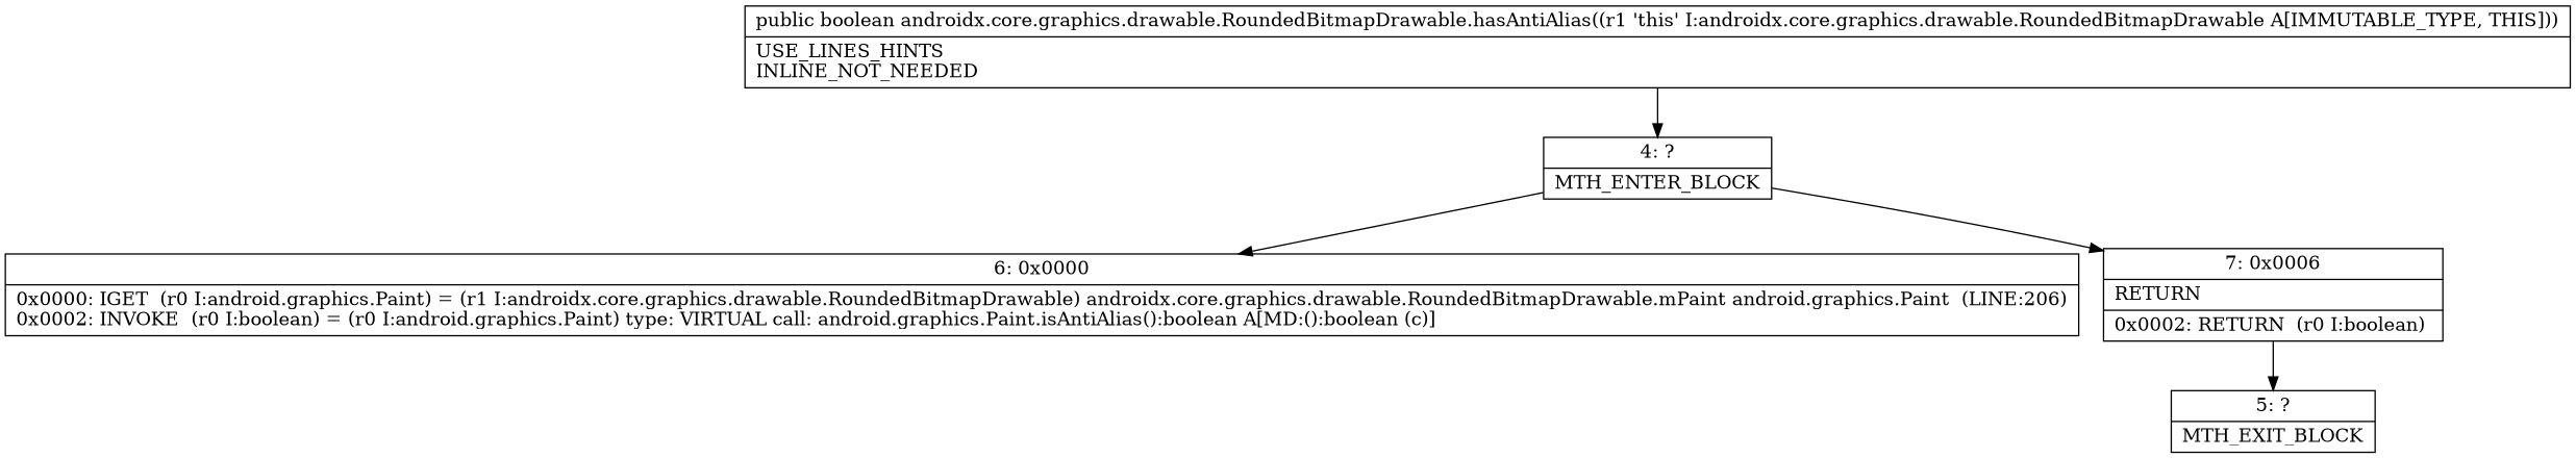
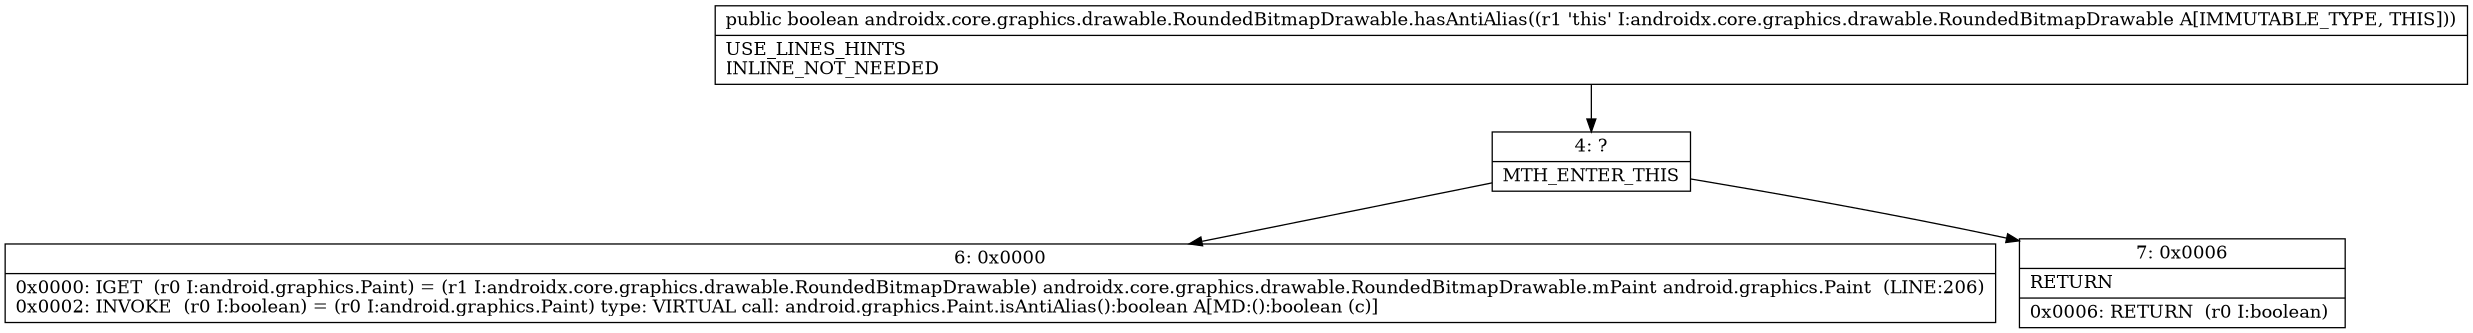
  digraph {
    node [shape=record]
-   n1 [label="{4\:\ ?|MTH_ENTER_BLOCK\l}"]
+   n1 [label="{4\:\ ?|MTH_ENTER_THIS\l}"]
    n2 [label="{6\:\ 0x0000|0x0000: IGET  (r0 I:android.graphics.Paint) = (r1 I:androidx.core.graphics.drawable.RoundedBitmapDrawable) androidx.core.graphics.drawable.RoundedBitmapDrawable.mPaint android.graphics.Paint  (LINE:206)\l0x0002: INVOKE  (r0 I:boolean) = (r0 I:android.graphics.Paint) type: VIRTUAL call: android.graphics.Paint.isAntiAlias():boolean A[MD:():boolean (c)]\l}"]
-   n3 [label="{7\:\ 0x0006|RETURN\l|0x0002: RETURN  (r0 I:boolean) \l}"]
-   n4 [label="{5\:\ ?|MTH_EXIT_BLOCK\l}"]
+   n3 [label="{7\:\ 0x0006|RETURN\l|0x0006: RETURN  (r0 I:boolean) \l}"]
    n5 [label="{public boolean androidx.core.graphics.drawable.RoundedBitmapDrawable.hasAntiAlias((r1 'this' I:androidx.core.graphics.drawable.RoundedBitmapDrawable A[IMMUTABLE_TYPE, THIS]))  | USE_LINES_HINTS\lINLINE_NOT_NEEDED\l}"]
    n1 -> n2
    n1 -> n3
-   n3 -> n4
    n5 -> n1
  }
